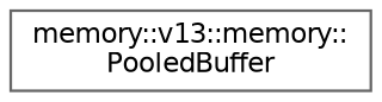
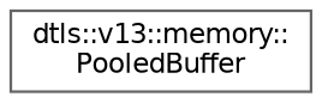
  digraph {
    rankdir=LR
-   n1 [color=grey40 fillcolor=white fontname=Helvetica fontsize=10 height=0.2 label="memory::v13::memory::\lPooledBuffer" shape=box style=filled width=0.4]
+   n1 [color=grey40 fillcolor=white fontname=Helvetica fontsize=10 height=0.2 label="dtls::v13::memory::\lPooledBuffer" shape=box style=filled width=0.4]
  }
